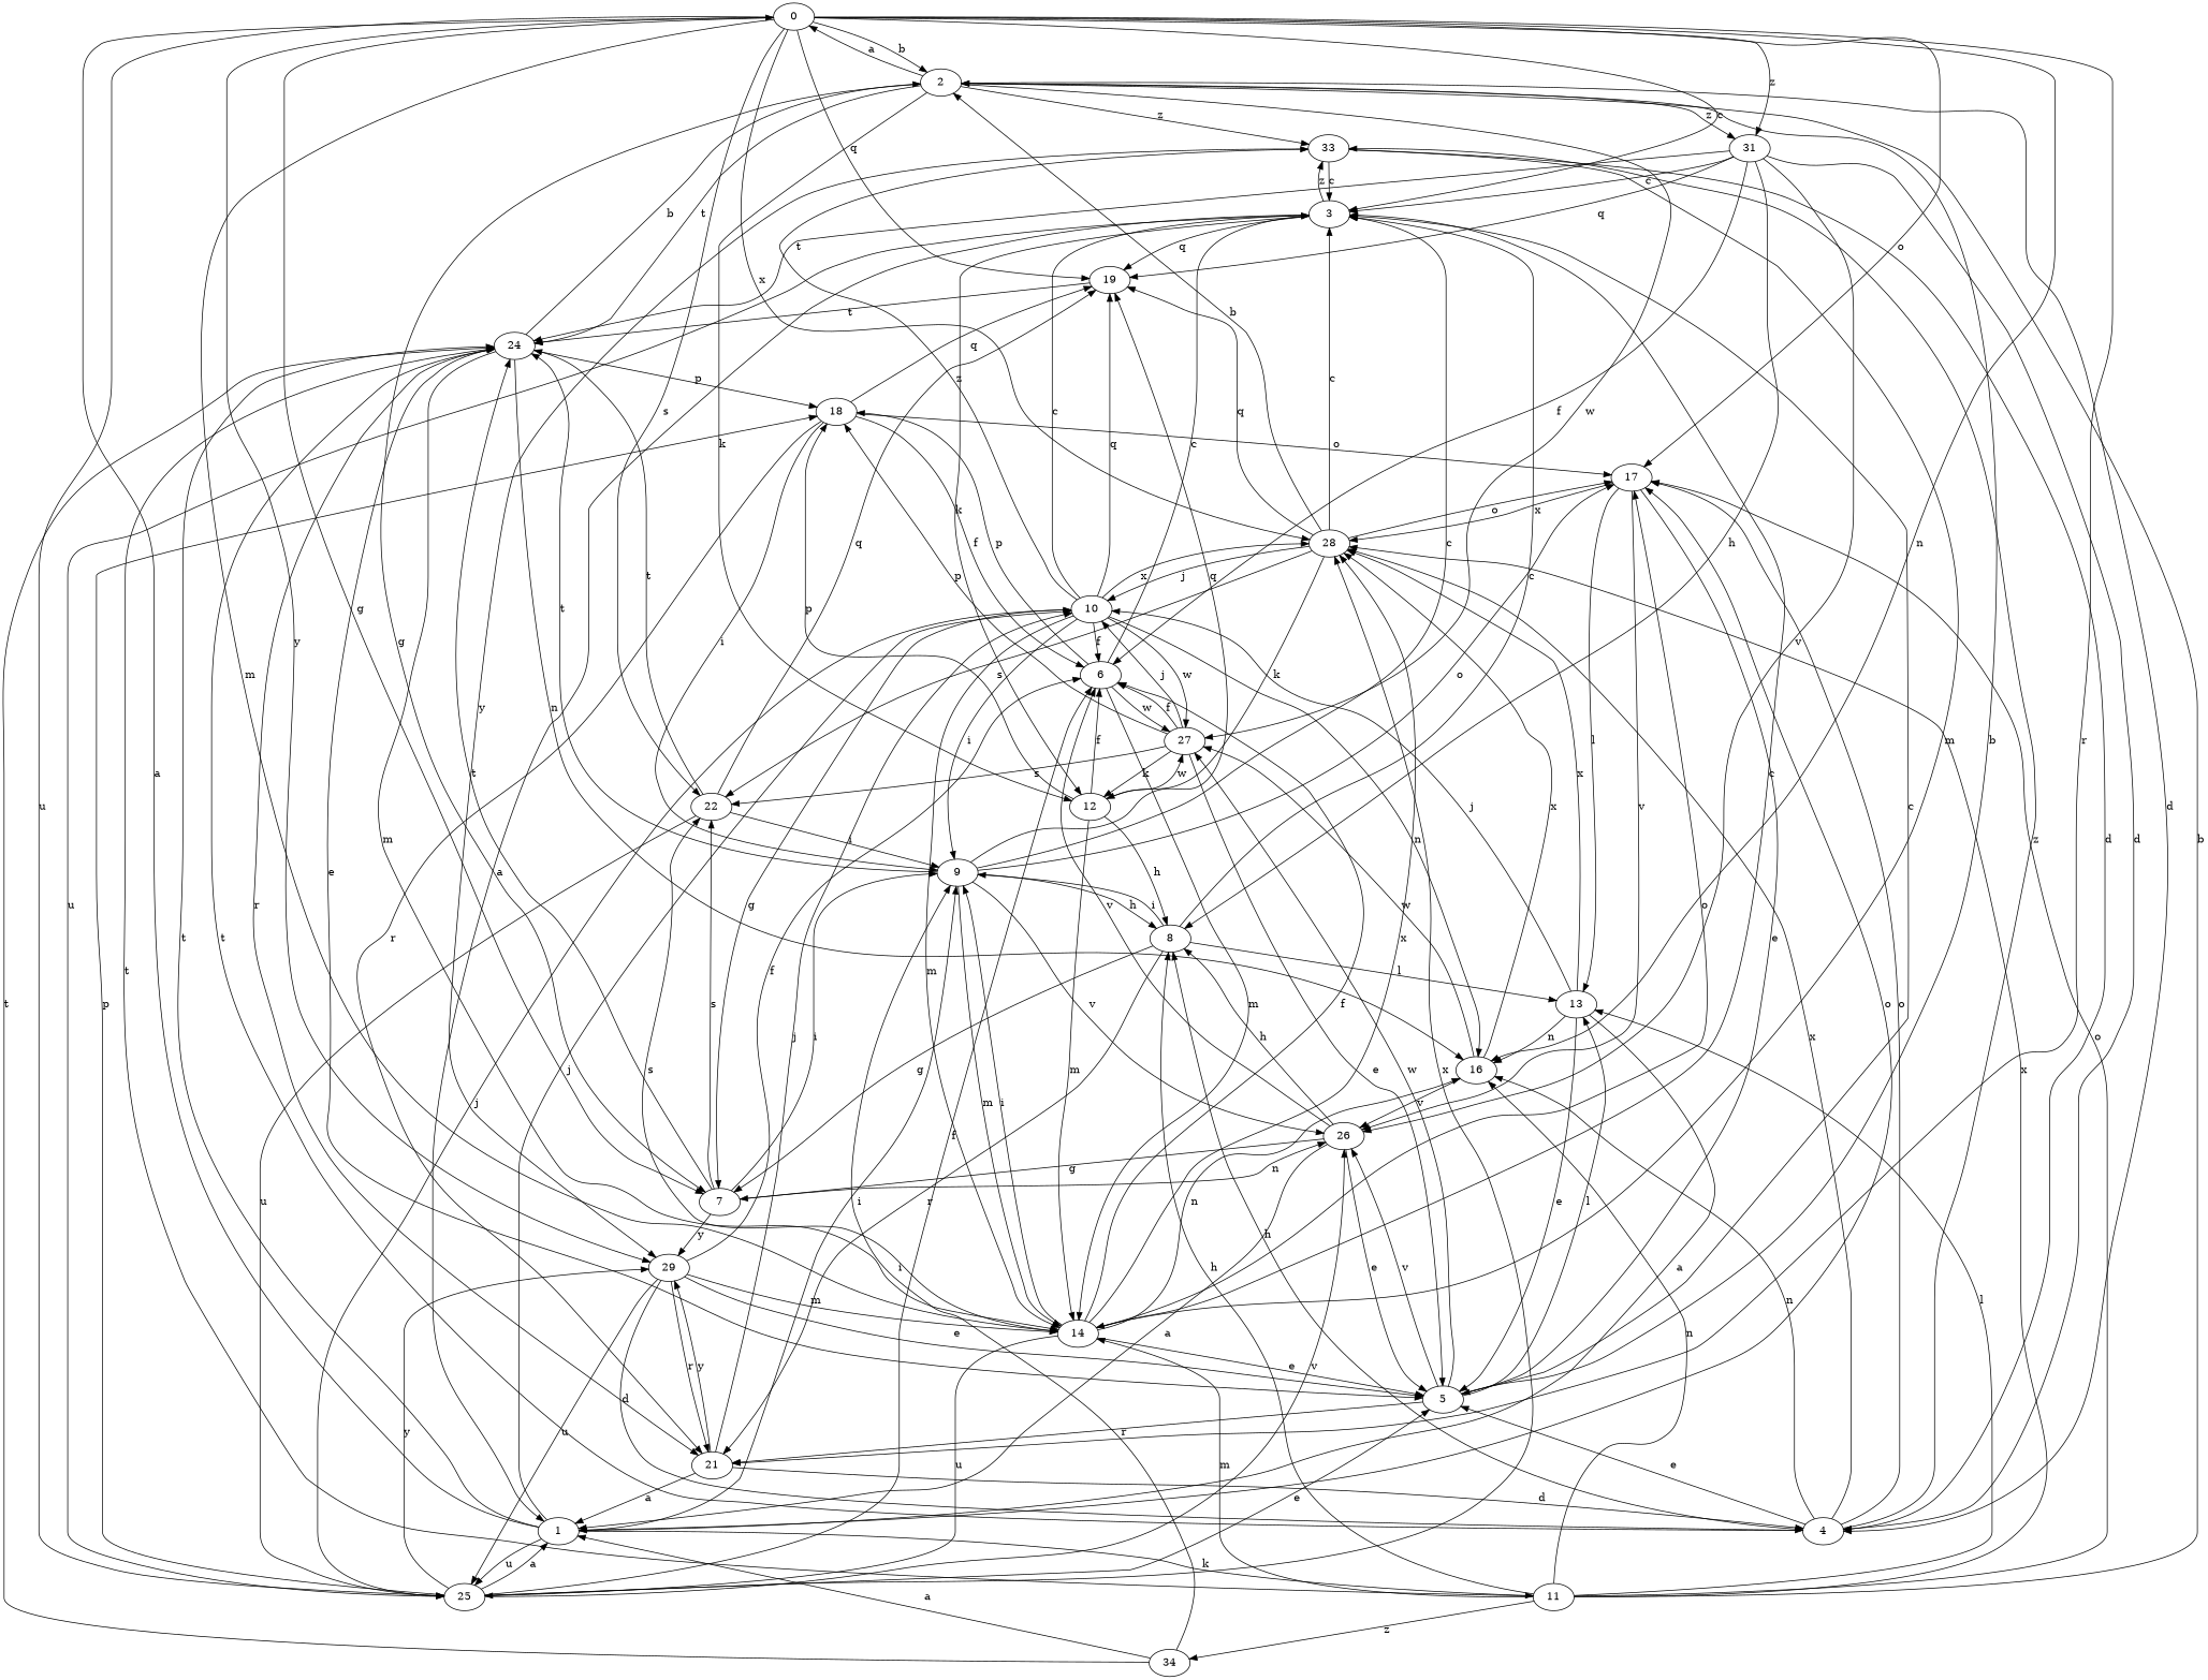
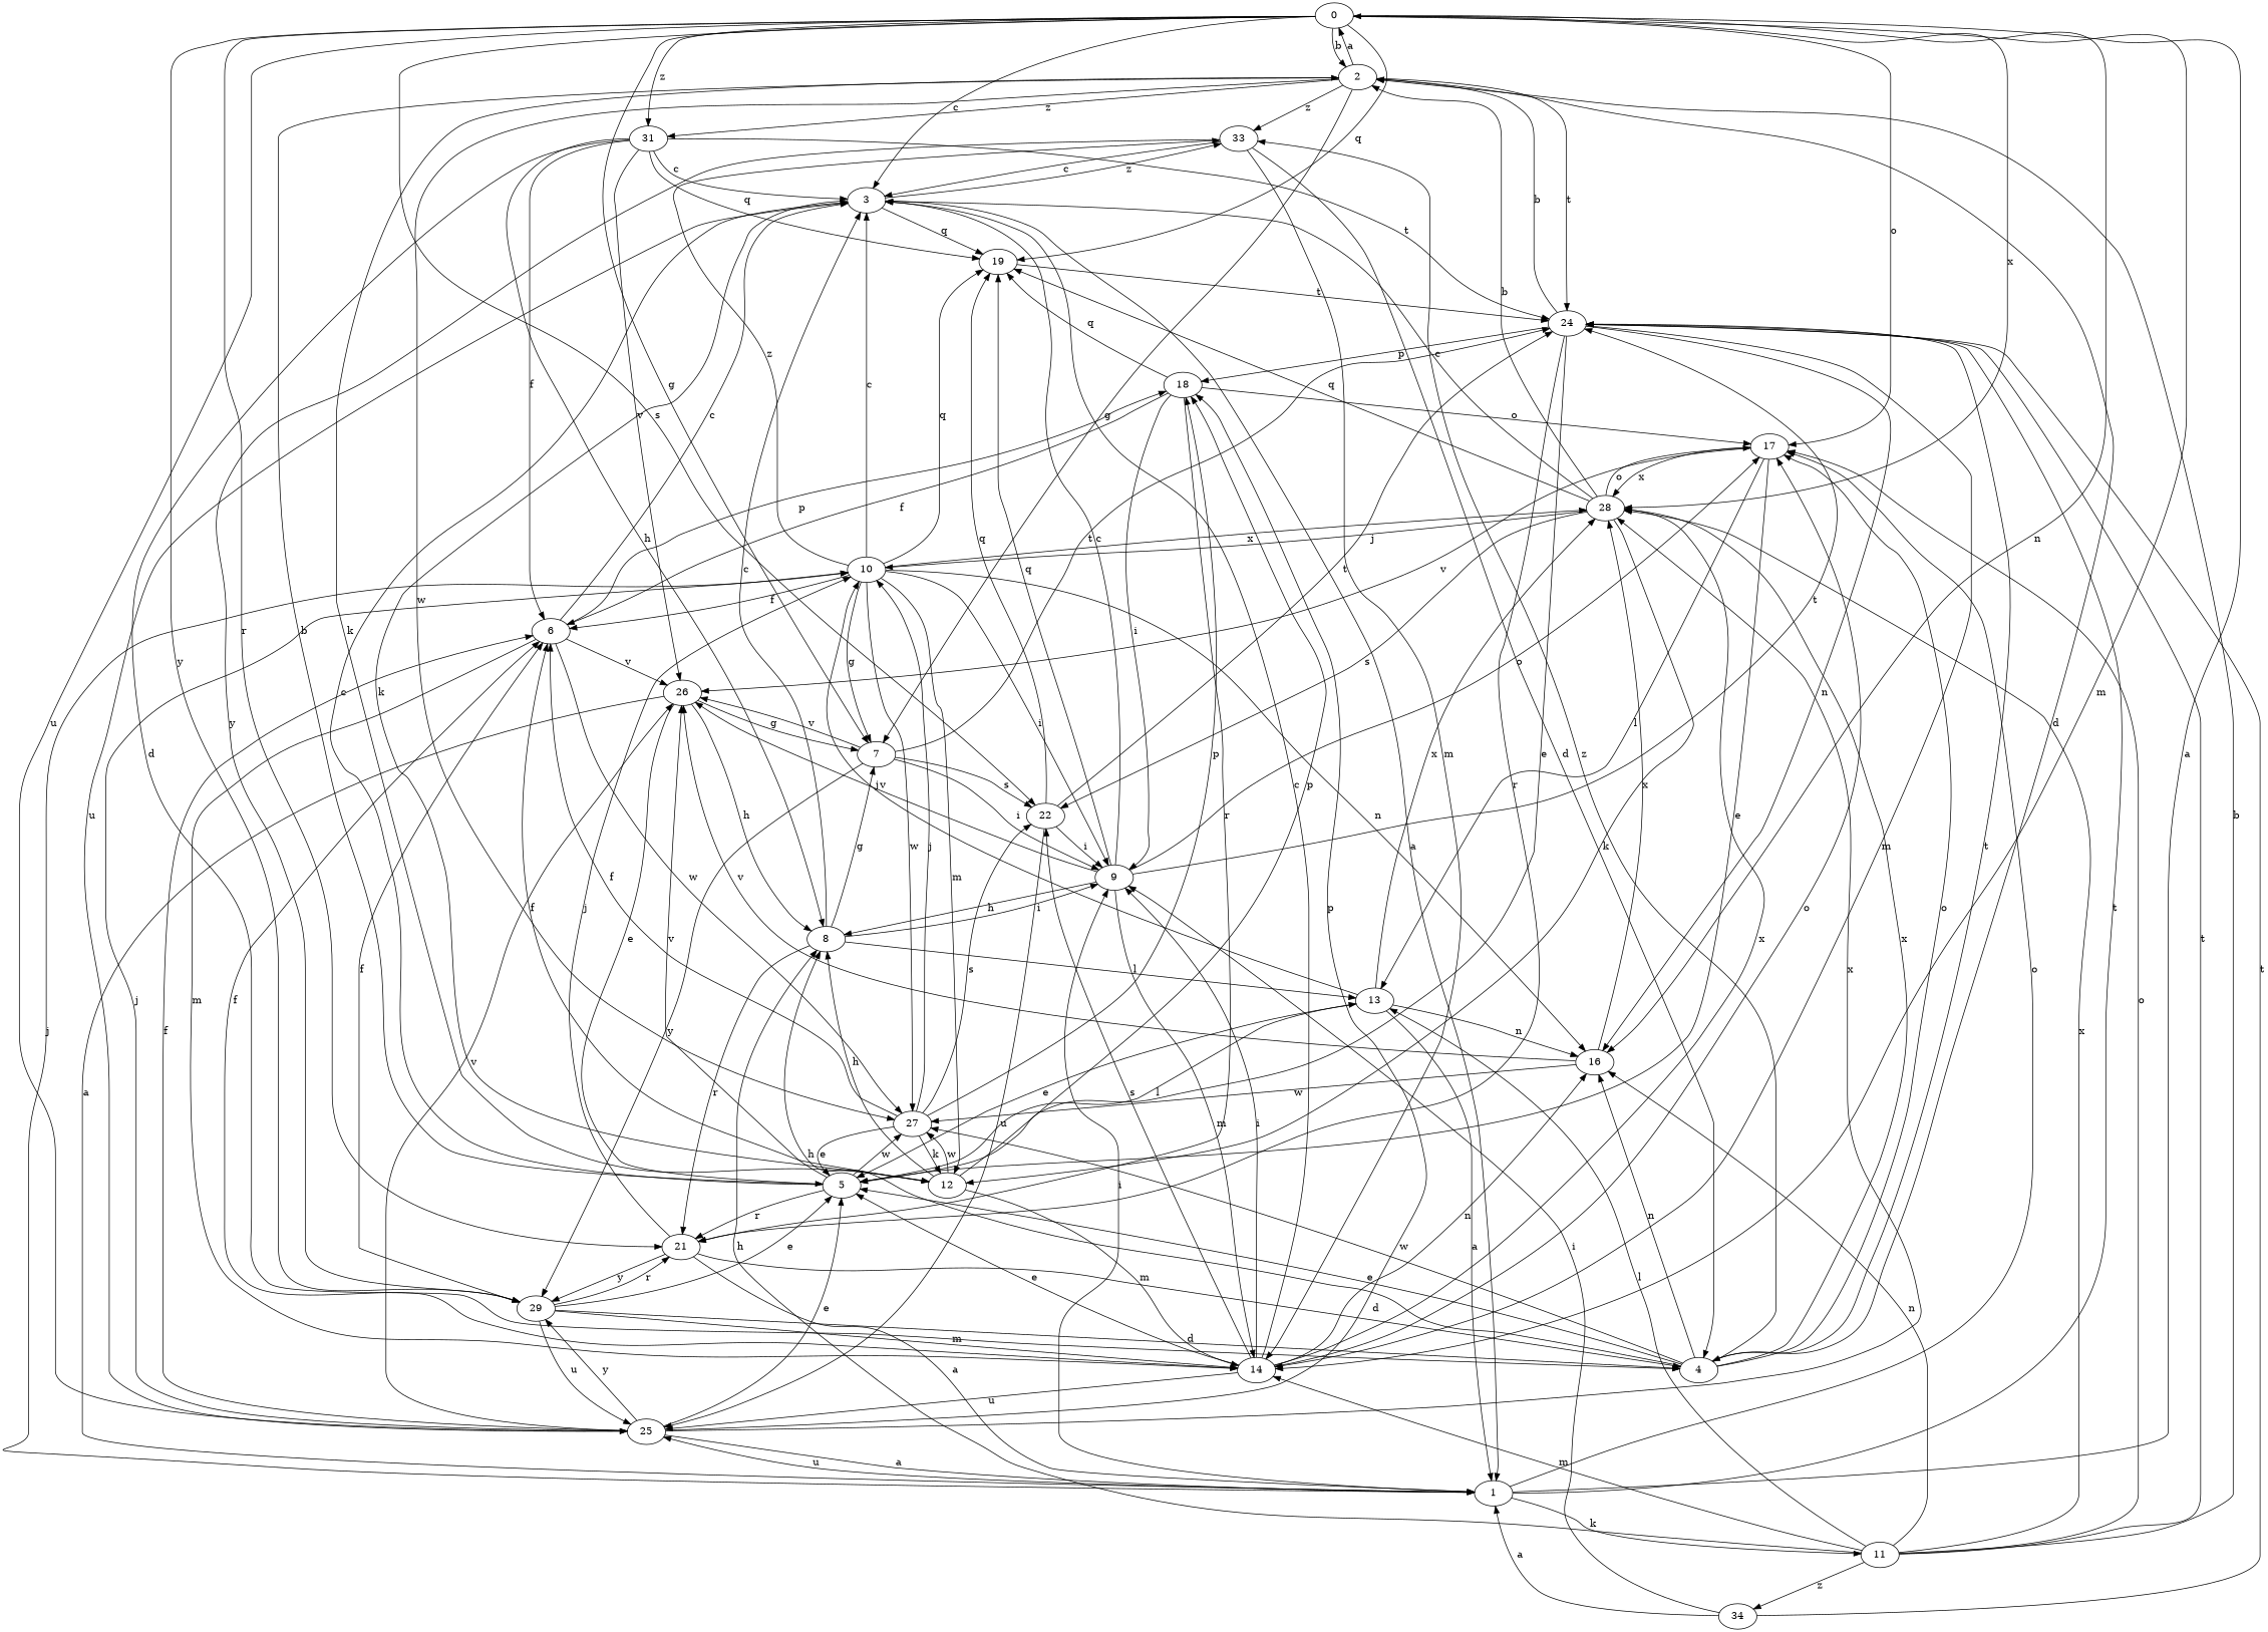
  strict digraph {
    0
    2
    3
    7
    14
    16
    17
    19
    21
    22
    25
    28
    29
    31
    24
    4
    12
    27
    33
    1
    9
    26
    5
    6
    13
    10
    18
    8
    11
    34
    0 -> 2 [label=b]
    0 -> 3 [label=c]
    0 -> 7 [label=g]
    0 -> 14 [label=m]
    0 -> 16 [label=n]
    0 -> 17 [label=o]
    0 -> 19 [label=q]
    0 -> 21 [label=r]
    0 -> 22 [label=s]
    0 -> 25 [label=u]
    0 -> 28 [label=x]
    0 -> 29 [label=y]
    0 -> 31 [label=z]
    2 -> 0 [label=a]
    2 -> 7 [label=g]
    2 -> 31 [label=z]
    2 -> 24 [label=t]
    2 -> 4 [label=d]
    2 -> 12 [label=k]
    2 -> 27 [label=w]
    2 -> 33 [label=z]
    3 -> 19 [label=q]
    3 -> 25 [label=u]
    3 -> 12 [label=k]
    3 -> 33 [label=z]
    3 -> 1 [label=a]
    7 -> 22 [label=s]
    7 -> 29 [label=y]
    7 -> 24 [label=t]
    7 -> 9 [label=i]
-   7 -> 26 [label=n]
+   7 -> 26 [label=v]
    14 -> 3 [label=c]
    14 -> 16 [label=n]
    14 -> 17 [label=o]
    14 -> 22 [label=s]
    14 -> 25 [label=u]
    14 -> 28 [label=x]
    14 -> 9 [label=i]
    14 -> 5 [label=e]
    14 -> 6 [label=f]
    16 -> 28 [label=x]
    16 -> 27 [label=w]
    16 -> 26 [label=v]
    17 -> 28 [label=x]
    17 -> 26 [label=v]
    17 -> 5 [label=e]
    17 -> 13 [label=l]
    19 -> 24 [label=t]
    21 -> 29 [label=y]
    21 -> 4 [label=d]
    21 -> 1 [label=a]
    21 -> 10 [label=j]
    22 -> 19 [label=q]
    22 -> 25 [label=u]
    22 -> 24 [label=t]
    22 -> 9 [label=i]
    25 -> 28 [label=x]
    25 -> 29 [label=y]
    25 -> 1 [label=a]
    25 -> 26 [label=v]
    25 -> 5 [label=e]
    25 -> 6 [label=f]
    25 -> 10 [label=j]
    25 -> 18 [label=p]
    28 -> 2 [label=b]
    28 -> 3 [label=c]
    28 -> 17 [label=o]
    28 -> 19 [label=q]
    28 -> 22 [label=s]
    28 -> 12 [label=k]
    28 -> 10 [label=j]
    29 -> 14 [label=m]
    29 -> 21 [label=r]
    29 -> 25 [label=u]
    29 -> 4 [label=d]
    29 -> 5 [label=e]
    29 -> 6 [label=f]
    31 -> 3 [label=c]
    31 -> 19 [label=q]
    31 -> 24 [label=t]
    31 -> 4 [label=d]
    31 -> 26 [label=v]
    31 -> 6 [label=f]
    31 -> 8 [label=h]
    24 -> 2 [label=b]
    24 -> 14 [label=m]
    24 -> 16 [label=n]
    24 -> 21 [label=r]
    24 -> 5 [label=e]
    24 -> 18 [label=p]
    4 -> 16 [label=n]
    4 -> 17 [label=o]
    4 -> 28 [label=x]
    4 -> 24 [label=t]
+   4 -> 27 [label=w]
    4 -> 33 [label=z]
    4 -> 5 [label=e]
    4 -> 8 [label=h]
    12 -> 14 [label=m]
    12 -> 27 [label=w]
    12 -> 6 [label=f]
    12 -> 18 [label=p]
    12 -> 8 [label=h]
    27 -> 22 [label=s]
    27 -> 12 [label=k]
    27 -> 5 [label=e]
    27 -> 6 [label=f]
    27 -> 10 [label=j]
    27 -> 18 [label=p]
    33 -> 3 [label=c]
    33 -> 14 [label=m]
    33 -> 29 [label=y]
    33 -> 4 [label=d]
    1 -> 0 [label=a]
    1 -> 17 [label=o]
    1 -> 25 [label=u]
    1 -> 24 [label=t]
    1 -> 9 [label=i]
    1 -> 10 [label=j]
    1 -> 11 [label=k]
    9 -> 3 [label=c]
    9 -> 14 [label=m]
    9 -> 17 [label=o]
    9 -> 19 [label=q]
    9 -> 24 [label=t]
    9 -> 26 [label=v]
    9 -> 8 [label=h]
    26 -> 7 [label=g]
    26 -> 1 [label=a]
    26 -> 5 [label=e]
    26 -> 8 [label=h]
    5 -> 2 [label=b]
    5 -> 3 [label=c]
    5 -> 21 [label=r]
    5 -> 27 [label=w]
    5 -> 26 [label=v]
    5 -> 13 [label=l]
    6 -> 3 [label=c]
    6 -> 14 [label=m]
    6 -> 27 [label=w]
-   26 -> 6 [label=v]
+   6 -> 26 [label=v]
    6 -> 18 [label=p]
    13 -> 16 [label=n]
    13 -> 28 [label=x]
    13 -> 1 [label=a]
    13 -> 5 [label=e]
    13 -> 10 [label=j]
    10 -> 3 [label=c]
    10 -> 7 [label=g]
-   10 -> 14 [label=m]
+   10 -> 12 [label=m]
    10 -> 16 [label=n]
    10 -> 19 [label=q]
    10 -> 28 [label=x]
    10 -> 27 [label=w]
    10 -> 33 [label=z]
    10 -> 9 [label=i]
    10 -> 6 [label=f]
    18 -> 17 [label=o]
    18 -> 19 [label=q]
    18 -> 21 [label=r]
    18 -> 9 [label=i]
    18 -> 6 [label=f]
    8 -> 3 [label=c]
    8 -> 7 [label=g]
    8 -> 21 [label=r]
    8 -> 9 [label=i]
    8 -> 13 [label=l]
    11 -> 2 [label=b]
    11 -> 14 [label=m]
    11 -> 16 [label=n]
    11 -> 17 [label=o]
    11 -> 28 [label=x]
    11 -> 24 [label=t]
    11 -> 13 [label=l]
    11 -> 8 [label=h]
    11 -> 34 [label=z]
    34 -> 24 [label=t]
    34 -> 1 [label=a]
    34 -> 9 [label=i]
  }
